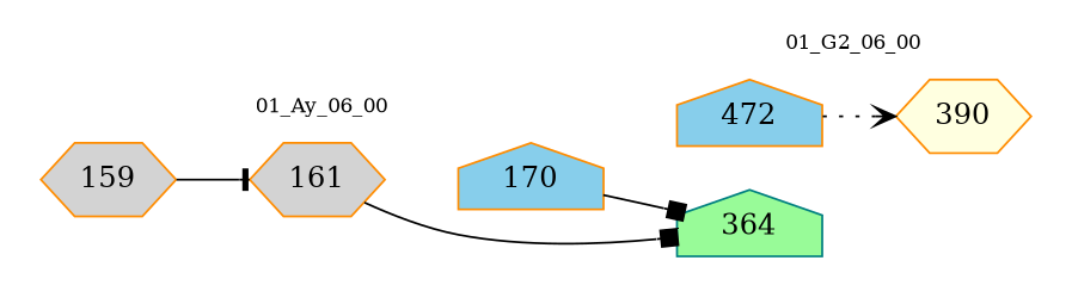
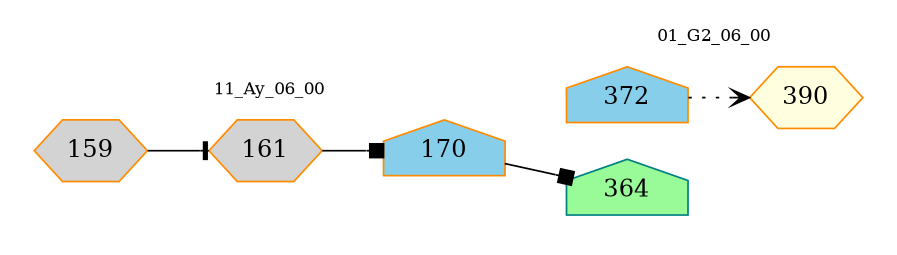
  digraph {
    rankdir=LR
    node [color=darkorange fillcolor=lightgrey shape=hexagon style=filled]
    edge [arrowhead=box color=black style=solid]
    n1 [label=161]
    n2 [label=159]
    n3 [fillcolor=skyblue label=170 shape=house]
-   n4 [fillcolor=skyblue label=472 shape=house]
+   n4 [fillcolor=skyblue label=372 shape=house]
    n5 [color=teal fillcolor=palegreen label=364 shape=house]
    n6 [fillcolor=lightyellow label=390]
    subgraph cluster_1 {
      color=white
      fontsize=10
-     label="01_Ay_06_00"
+     label="11_Ay_06_00"
      n1
      n2
      n3
    }
    subgraph cluster_2 {
      color=white
      fontsize=10
      label="01_G2_06_00"
      n4
      n5
      n6
    }
-   n1 -> n5
+   n1 -> n3
    n2 -> n1 [arrowhead=tee]
    n3 -> n5
    n4 -> n6 [arrowhead=vee style=dotted]
  }
